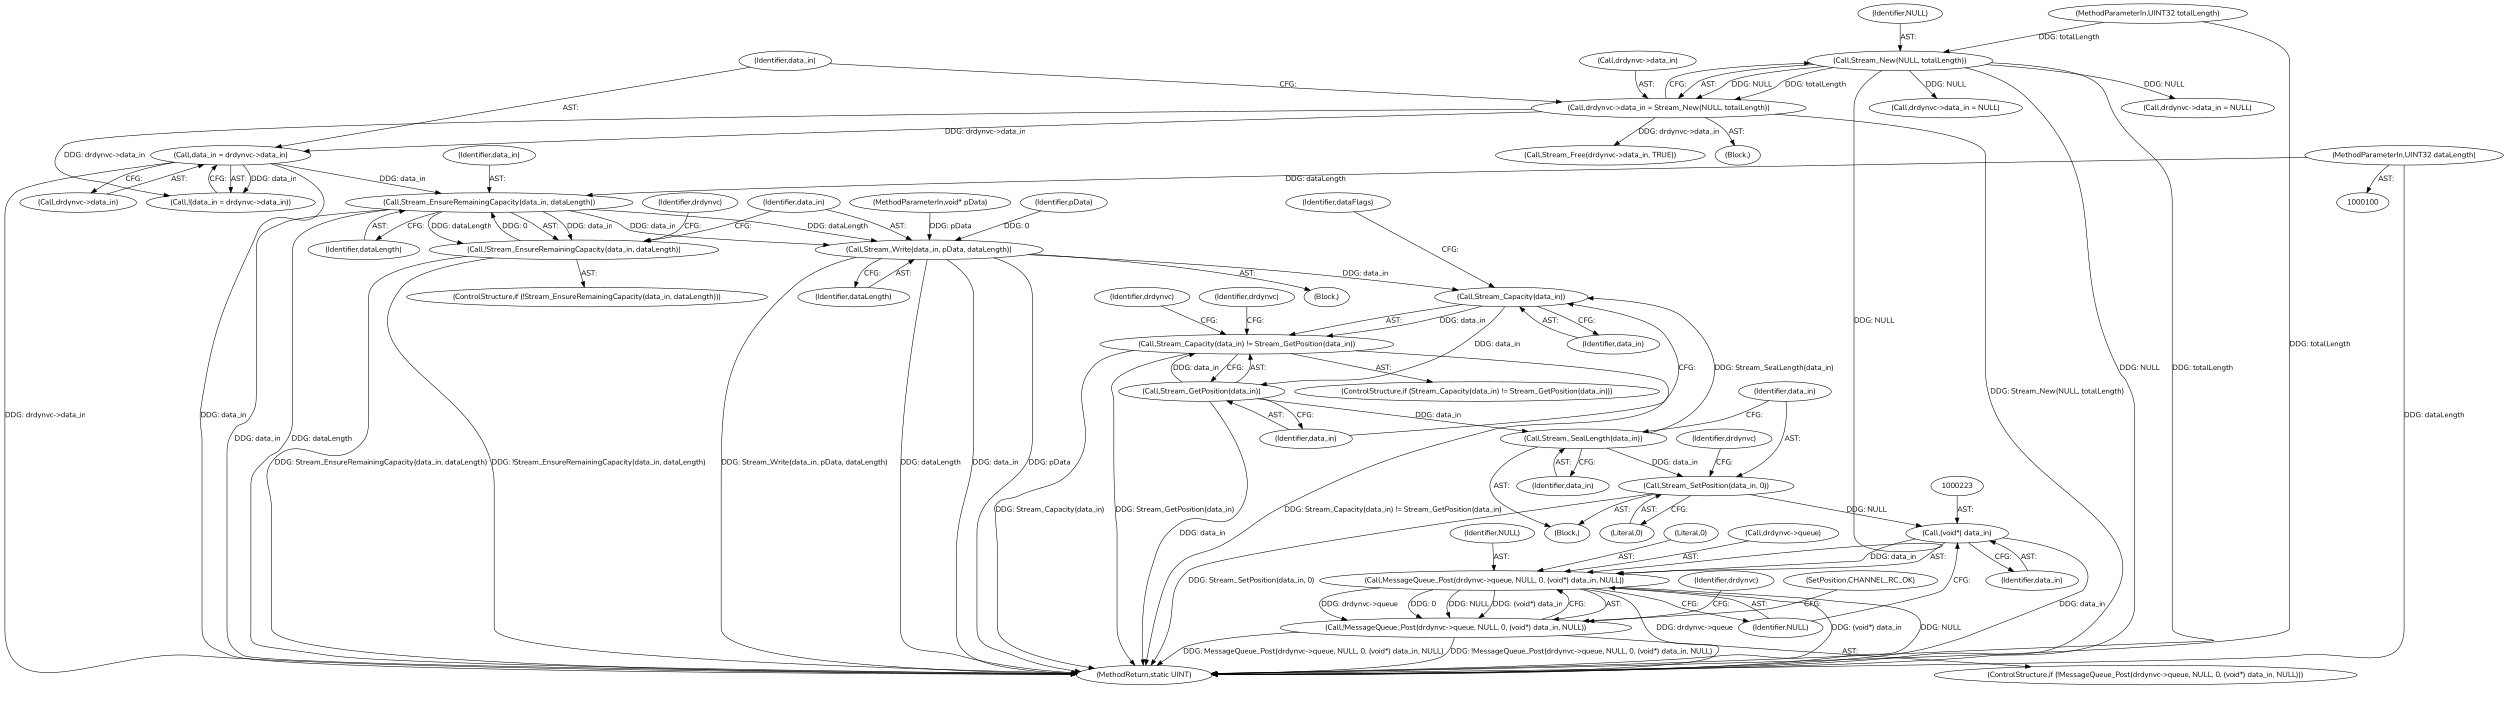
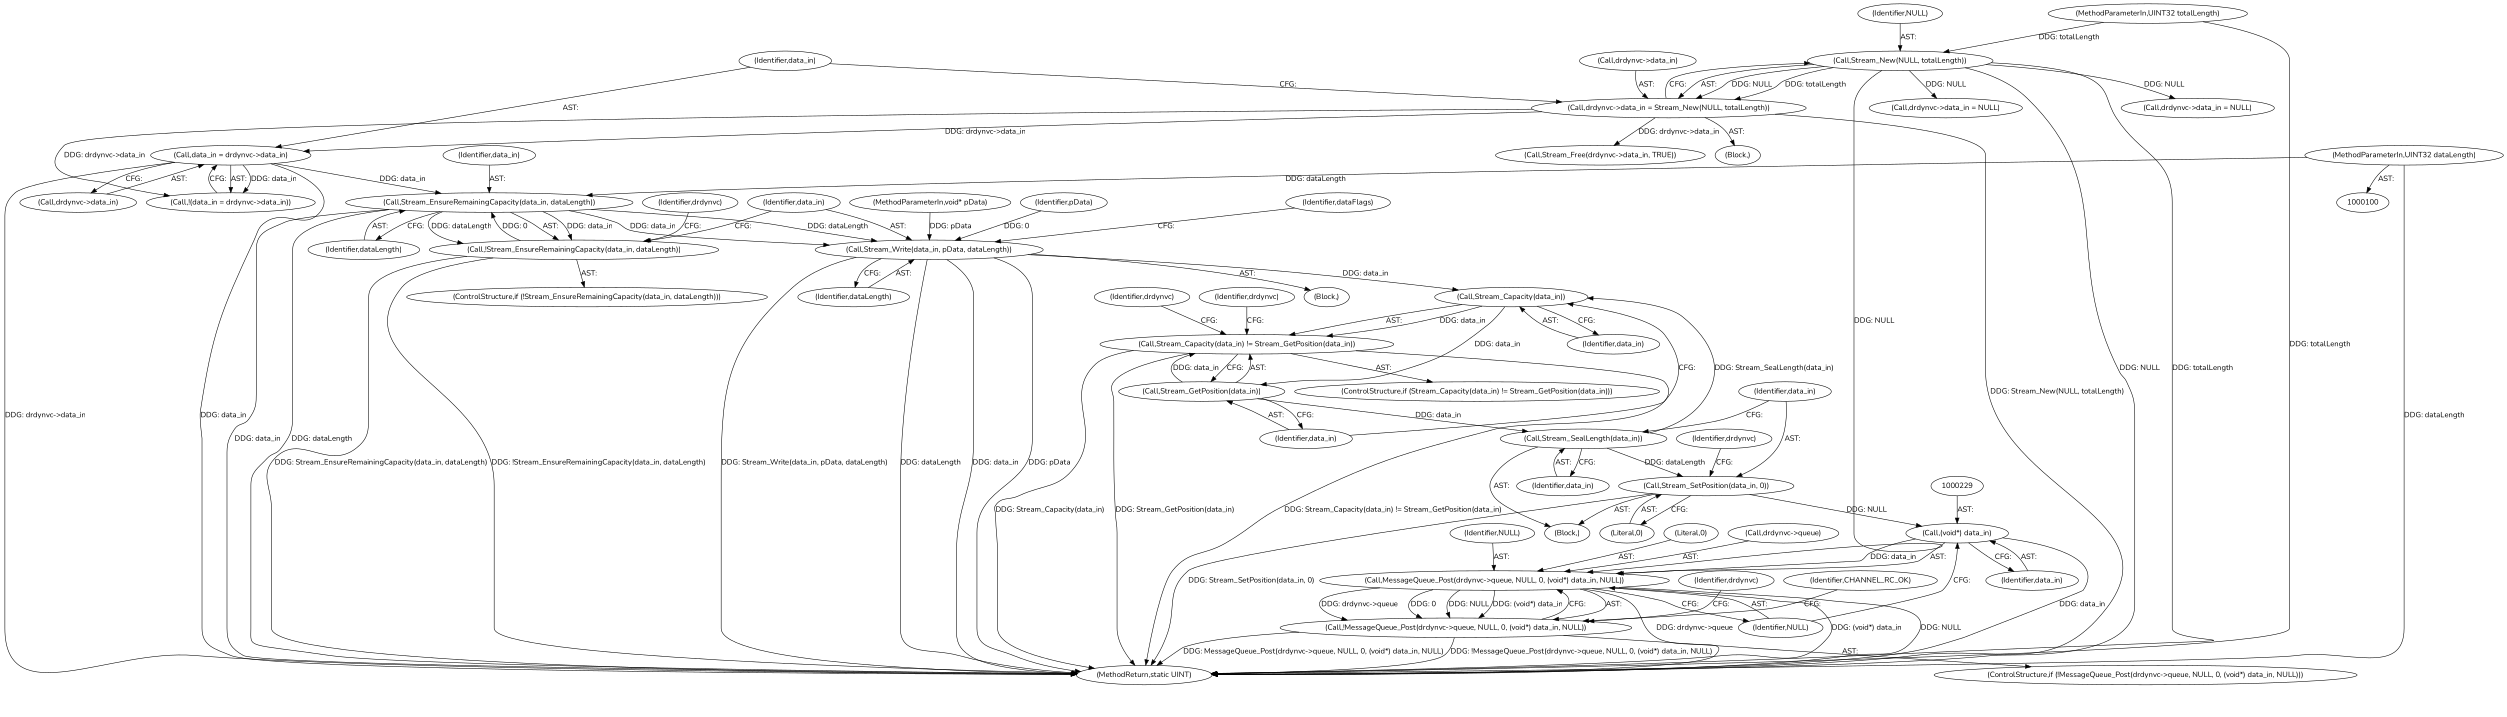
  digraph {
    fontname=Nunito
    node [fontname=Nunito]
    edge [fontname=Nunito]
    n1 [label="(Call,Stream_EnsureRemainingCapacity(data_in, dataLength))"]
    n2 [label="(Call,!Stream_EnsureRemainingCapacity(data_in, dataLength))"]
    n3 [label="(Call,Stream_Write(data_in, pData, dataLength))"]
    n4 [label="(MethodReturn,static UINT)"]
    n5 [label="(Identifier,dataLength)"]
    n6 [label="(ControlStructure,if (!Stream_EnsureRemainingCapacity(data_in, dataLength)))"]
    n7 [label="(Call,Stream_Capacity(data_in))"]
    n8 [label="(Block,)"]
    n9 [label="(Identifier,dataLength)"]
    n10 [label="(Call,data_in = drdynvc->data_in)"]
    n11 [label="(Call,drdynvc->data_in)"]
    n12 [label="(Call,!(data_in = drdynvc->data_in))"]
    n13 [label="(Call,drdynvc->data_in = Stream_New(NULL, totalLength))"]
    n14 [label="(Call,Stream_New(NULL, totalLength))"]
    n15 [label="(Block,)"]
    n16 [label="(Call,Stream_Free(drdynvc->data_in, TRUE))"]
    n17 [label="(Call,MessageQueue_Post(drdynvc->queue, NULL, 0, (void*) data_in, NULL))"]
    n18 [label="(Call,drdynvc->data_in = NULL)"]
    n19 [label="(Call,drdynvc->data_in = NULL)"]
    n20 [label="(Call,!MessageQueue_Post(drdynvc->queue, NULL, 0, (void*) data_in, NULL))"]
    n21 [label="(Identifier,NULL)"]
    n22 [label="(MethodParameterIn,UINT32 totalLength)"]
    n23 [label="(MethodParameterIn,UINT32 dataLength)"]
    1000100
    n25 [label="(Call,Stream_Capacity(data_in) != Stream_GetPosition(data_in))"]
    n26 [label="(Call,Stream_GetPosition(data_in))"]
    n27 [label="(Identifier,data_in)"]
    n28 [label="(ControlStructure,if (Stream_Capacity(data_in) != Stream_GetPosition(data_in)))"]
    n29 [label="(Call,Stream_SealLength(data_in))"]
    n30 [label="(Identifier,data_in)"]
    n31 [label="(Call,Stream_SetPosition(data_in, 0))"]
    n32 [label="(Identifier,data_in)"]
    n33 [label="(Block,)"]
    n34 [label="(Call,(void*) data_in)"]
    n35 [label="(Literal,0)"]
    n36 [label="(Identifier,data_in)"]
    n37 [label="(ControlStructure,if (!MessageQueue_Post(drdynvc->queue, NULL, 0, (void*) data_in, NULL)))"]
    n38 [label="(Identifier,drdynvc)"]
    n39 [label="(Identifier,NULL)"]
    n40 [label="(MethodParameterIn,void* pData)"]
    n41 [label="(Identifier,NULL)"]
    n42 [label="(Identifier,pData)"]
    n43 [label="(Literal,0)"]
    n44 [label="(Identifier,data_in)"]
-   n45 [label="(SetPosition,CHANNEL_RC_OK)"]
+   n45 [label="(Identifier,CHANNEL_RC_OK)"]
    n46 [label="(Identifier,dataFlags)"]
    n47 [label="(Identifier,data_in)"]
    n48 [label="(Identifier,drdynvc)"]
    n49 [label="(Call,drdynvc->queue)"]
    n50 [label="(Identifier,drdynvc)"]
    n51 [label="(Identifier,data_in)"]
    n52 [label="(Call,drdynvc->data_in)"]
    n53 [label="(Identifier,data_in)"]
    n54 [label="(Identifier,drdynvc)"]
    n55 [label="(Identifier,drdynvc)"]
-   1000223
+   1000223 [label=1000229]
    n1 -> n2 [label="AST: "]
    n1 -> n2 [label="DDG: data_in"]
    n1 -> n2 [label="DDG: dataLength"]
    n1 -> n3 [label="DDG: data_in"]
    n1 -> n3 [label="DDG: dataLength"]
    n1 -> n4 [label="DDG: data_in"]
    n1 -> n4 [label="DDG: dataLength"]
    n1 -> n5 [label="CFG: "]
    n2 -> n1 [label="DDG: 0"]
    n2 -> n4 [label="DDG: !Stream_EnsureRemainingCapacity(data_in, dataLength)"]
    n2 -> n4 [label="DDG: Stream_EnsureRemainingCapacity(data_in, dataLength)"]
    n2 -> n6 [label="AST: "]
    n3 -> n4 [label="DDG: data_in"]
    n3 -> n4 [label="DDG: pData"]
    n3 -> n4 [label="DDG: Stream_Write(data_in, pData, dataLength)"]
    n3 -> n4 [label="DDG: dataLength"]
    n3 -> n7 [label="DDG: data_in"]
    n3 -> n8 [label="AST: "]
    n3 -> n9 [label="CFG: "]
    n5 -> n1 [label="AST: "]
    n7 -> n25 [label="AST: "]
    n7 -> n25 [label="DDG: data_in"]
    n7 -> n26 [label="DDG: data_in"]
    n7 -> n27 [label="CFG: "]
    n9 -> n3 [label="AST: "]
    n10 -> n1 [label="DDG: data_in"]
    n10 -> n4 [label="DDG: drdynvc->data_in"]
    n10 -> n4 [label="DDG: data_in"]
    n10 -> n11 [label="CFG: "]
    n10 -> n12 [label="AST: "]
    n10 -> n12 [label="DDG: data_in"]
    n11 -> n10 [label="AST: "]
    n12 -> n10 [label="CFG: "]
    n13 -> n4 [label="DDG: Stream_New(NULL, totalLength)"]
    n13 -> n10 [label="DDG: drdynvc->data_in"]
    n13 -> n12 [label="DDG: drdynvc->data_in"]
    n13 -> n14 [label="CFG: "]
    n13 -> n15 [label="AST: "]
    n13 -> n16 [label="DDG: drdynvc->data_in"]
    n14 -> n4 [label="DDG: totalLength"]
    n14 -> n4 [label="DDG: NULL"]
    n14 -> n13 [label="AST: "]
    n14 -> n13 [label="DDG: NULL"]
    n14 -> n13 [label="DDG: totalLength"]
    n14 -> n17 [label="DDG: NULL"]
    n14 -> n18 [label="DDG: NULL"]
    n14 -> n19 [label="DDG: NULL"]
    n17 -> n4 [label="DDG: NULL"]
    n17 -> n4 [label="DDG: drdynvc->queue"]
    n17 -> n4 [label="DDG: (void*) data_in"]
    n17 -> n20 [label="AST: "]
    n17 -> n20 [label="DDG: drdynvc->queue"]
    n17 -> n20 [label="DDG: 0"]
    n17 -> n20 [label="DDG: NULL"]
    n17 -> n20 [label="DDG: (void*) data_in"]
    n17 -> n21 [label="CFG: "]
    n20 -> n4 [label="DDG: MessageQueue_Post(drdynvc->queue, NULL, 0, (void*) data_in, NULL)"]
    n20 -> n4 [label="DDG: !MessageQueue_Post(drdynvc->queue, NULL, 0, (void*) data_in, NULL)"]
    n20 -> n17 [label="CFG: "]
    n20 -> n37 [label="AST: "]
    n21 -> n17 [label="AST: "]
    n21 -> n34 [label="CFG: "]
    n22 -> n4 [label="DDG: totalLength"]
    n22 -> n14 [label="DDG: totalLength"]
    n23 -> n1 [label="DDG: dataLength"]
    n23 -> n4 [label="DDG: dataLength"]
    n23 -> 1000100 [label="AST: "]
    n25 -> n4 [label="DDG: Stream_Capacity(data_in) != Stream_GetPosition(data_in)"]
    n25 -> n4 [label="DDG: Stream_Capacity(data_in)"]
    n25 -> n4 [label="DDG: Stream_GetPosition(data_in)"]
    n25 -> n26 [label="CFG: "]
    n25 -> n28 [label="AST: "]
-   n26 -> n4 [label="DDG: data_in"]
    n26 -> n25 [label="AST: "]
    n26 -> n25 [label="DDG: data_in"]
    n26 -> n29 [label="DDG: data_in"]
    n26 -> n30 [label="CFG: "]
    n27 -> n7 [label="AST: "]
    n29 -> n7 [label="DDG: Stream_SealLength(data_in)"]
-   n29 -> n31 [label="DDG: data_in"]
+   n29 -> n31 [label="DDG: dataLength"]
    n29 -> n32 [label="CFG: "]
    n29 -> n33 [label="AST: "]
    n30 -> n7 [label="CFG: "]
    n30 -> n26 [label="AST: "]
    n31 -> n4 [label="DDG: Stream_SetPosition(data_in, 0)"]
    n31 -> n33 [label="AST: "]
    n31 -> n34 [label="DDG: NULL"]
    n31 -> n35 [label="CFG: "]
    n32 -> n29 [label="AST: "]
    n34 -> n4 [label="DDG: data_in"]
    n34 -> n17 [label="AST: "]
    n34 -> n17 [label="DDG: data_in"]
    n34 -> n36 [label="CFG: "]
    n35 -> n31 [label="AST: "]
    n36 -> n34 [label="AST: "]
    n38 -> n25 [label="CFG: "]
    n39 -> n14 [label="AST: "]
    n40 -> n3 [label="DDG: pData"]
    n41 -> n17 [label="AST: "]
    n42 -> n3 [label="DDG: 0"]
    n43 -> n17 [label="AST: "]
    n44 -> n29 [label="CFG: "]
    n44 -> n31 [label="AST: "]
    n45 -> n20 [label="CFG: "]
-   n46 -> n7 [label="CFG: "]
+   n46 -> n3 [label="CFG: "]
    n47 -> n1 [label="AST: "]
    n48 -> n25 [label="CFG: "]
    n49 -> n17 [label="AST: "]
    n50 -> n31 [label="CFG: "]
    n51 -> n2 [label="CFG: "]
    n51 -> n3 [label="AST: "]
    n52 -> n13 [label="AST: "]
    n53 -> n10 [label="AST: "]
    n53 -> n13 [label="CFG: "]
    n54 -> n2 [label="CFG: "]
    n55 -> n20 [label="CFG: "]
    1000223 -> n34 [label="AST: "]
  }
